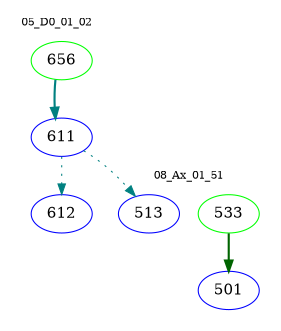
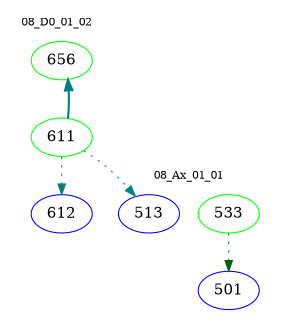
  digraph {
    node [color=blue]
    edge [color=teal style=bold]
    n1 [color=green label=533]
    n2 [label=501]
    n3 [label=513]
    n4 [color=green label=656]
-   n5 [label=611]
+   n5 [color=green label=611]
    n6 [label=612]
    subgraph cluster_1 {
      color=white
      fontsize=10
-     label="08_Ax_01_51"
+     label="08_Ax_01_01"
      n1
      n2
      n3
    }
    subgraph cluster_2 {
      color=white
      fontsize=10
-     label="05_D0_01_02"
+     label="08_D0_01_02"
      n4
      n5
      n6
    }
-   n1 -> n2 [color=darkgreen]
-   n4 -> n5
+   n1 -> n2 [color=darkgreen style=dotted]
+   n5 -> n4
    n5 -> n3 [style=dotted]
    n5 -> n6 [style=dotted]
  }
